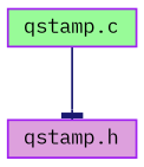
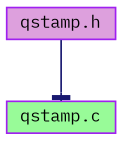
  digraph {
    fontname="IBM Plex Mono"
    node [color=purple fontname="IBM Plex Mono" fontsize=10 shape=record style=filled]
    n1 [fillcolor=palegreen fontcolor=black height=0.2 label="qstamp.c" width=0.4]
    n2 [fillcolor=plum height=0.2 label="qstamp.h" width=0.4]
-   n1 -> n2 [color=midnightblue fontname="IBM Plex Mono" fontsize=10 labelfontname=Helvetica labelfontsize=10 style=solid arrowhead=tee]
+   n2 -> n1 [color=midnightblue fontname="IBM Plex Mono" fontsize=10 labelfontname=Helvetica labelfontsize=10 style=solid arrowhead=tee]
  }
